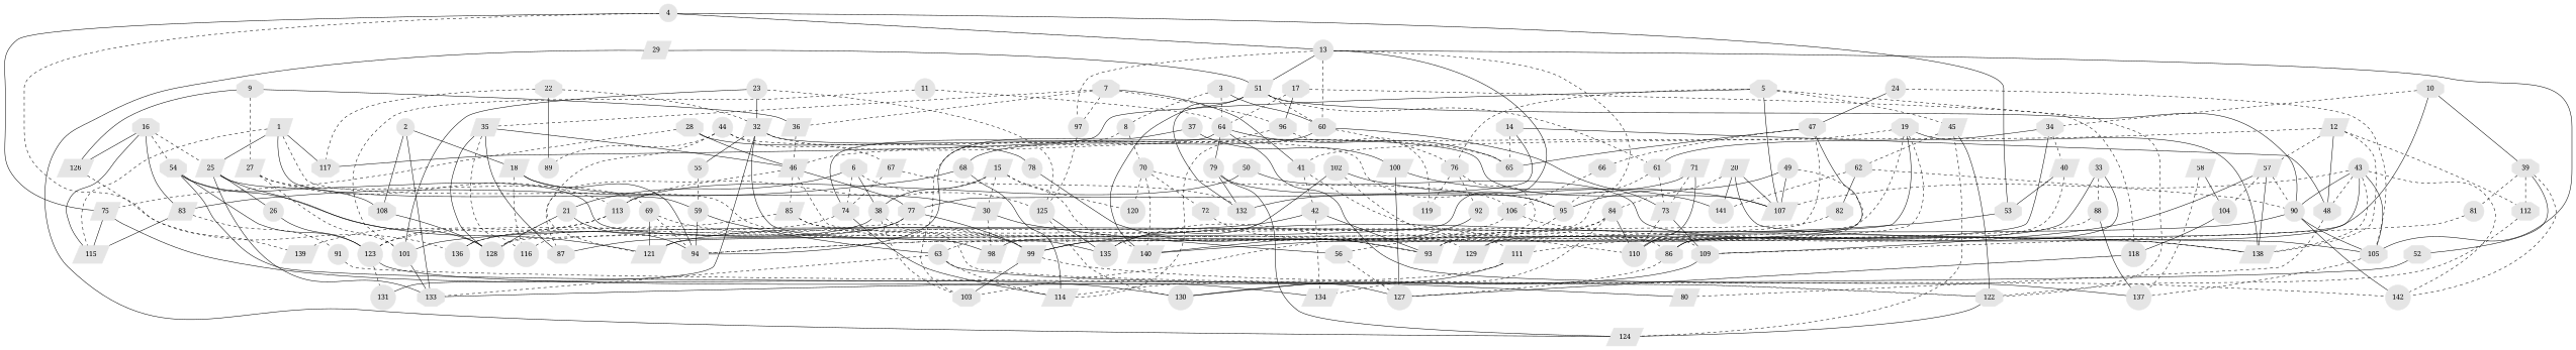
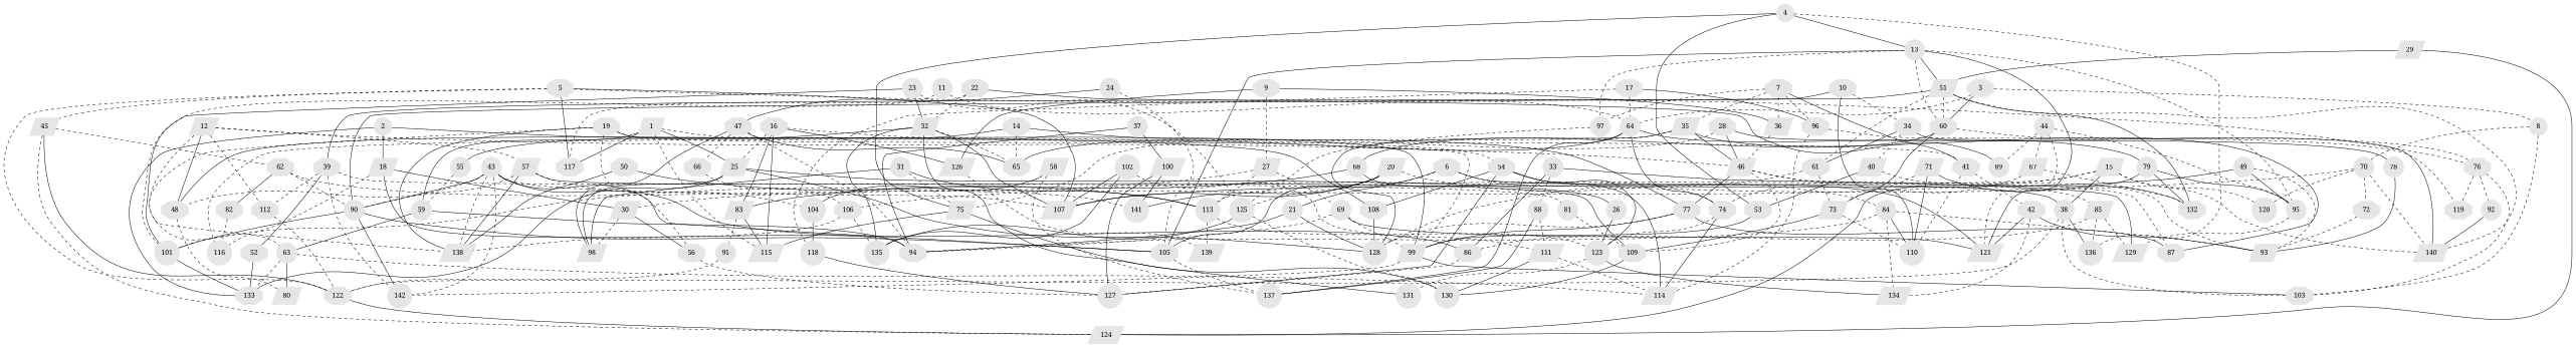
  graph {
    fontname="Noto Serif"
    node [color=gray90 fontname="Noto Serif" shape=circle style=filled]
    edge [fontname="Noto Serif" style=dashed]
    1 [shape=parallelogram]
    25 [shape=parallelogram]
    59
    99 [shape=parallelogram]
    115 [shape=parallelogram]
    117 [shape=octagon]
    133 [shape=octagon]
    128
    26
    98 [shape=parallelogram]
    94 [shape=octagon]
    63
    103 [shape=octagon]
    142
    18 [shape=parallelogram]
    2
    108 [shape=octagon]
    30 [shape=parallelogram]
    116
    3 [shape=octagon]
    8
    60 [shape=octagon]
    64
    70
    76 [shape=octagon]
    68
    73 [shape=parallelogram]
    74 [shape=octagon]
    65 [shape=octagon]
    137
    79
    4
    13
    53 [shape=octagon]
    75 [shape=parallelogram]
    136
    97
    51 [shape=parallelogram]
    95
    105 [shape=octagon]
    121 [shape=parallelogram]
    130
    5 [shape=octagon]
    45 [shape=parallelogram]
    107 [shape=parallelogram]
    122 [shape=octagon]
    124 [shape=parallelogram]
    62 [shape=octagon]
    92
    119 [shape=octagon]
    6 [shape=octagon]
    21
    38
    125
    123
    114 [shape=parallelogram]
    135
    7 [shape=octagon]
    35 [shape=parallelogram]
    36 [shape=parallelogram]
    41 [shape=octagon]
    96 [shape=octagon]
    46 [shape=parallelogram]
    87 [shape=octagon]
    110
    42 [shape=octagon]
    120
    140 [shape=parallelogram]
    72 [shape=octagon]
    106 [shape=octagon]
    9 [shape=octagon]
    27 [shape=parallelogram]
    126 [shape=parallelogram]
    101
    113
    69
    139 [shape=parallelogram]
    10 [shape=octagon]
    34 [shape=octagon]
    39 [shape=octagon]
    40 [shape=parallelogram]
    61 [shape=octagon]
    112 [shape=octagon]
    52 [shape=octagon]
    81
    11
    12 [shape=parallelogram]
    48 [shape=octagon]
    57 [shape=parallelogram]
    138 [shape=parallelogram]
    77 [shape=octagon]
    85 [shape=parallelogram]
    109 [shape=octagon]
    80 [shape=parallelogram]
    90
    104
    132 [shape=octagon]
    129 [shape=parallelogram]
    14 [shape=octagon]
    15 [shape=parallelogram]
    56 [shape=octagon]
    16 [shape=octagon]
    54 [shape=octagon]
    83 [shape=parallelogram]
    127
    91
    17 [shape=octagon]
    118
    19 [shape=octagon]
    20 [shape=parallelogram]
    84
    141
    93 [shape=parallelogram]
    134 [shape=parallelogram]
    22 [shape=octagon]
    32 [shape=parallelogram]
    89
    55
    131
    23
    24
    47 [shape=octagon]
    66 [shape=octagon]
    28 [shape=octagon]
    78
    29 [shape=parallelogram]
+   31
    86 [shape=octagon]
    33
    88
    111 [shape=parallelogram]
    37
    100 [shape=parallelogram]
    43
    44
    67 [shape=parallelogram]
    82 [shape=octagon]
    49
    50 [shape=octagon]
    58 [shape=parallelogram]
    71 [shape=parallelogram]
    102
    1 -- 25 [style=solid]
    1 -- 59 [style=solid]
    1 -- 99
    1 -- 115
    1 -- 117 [style=solid]
    25 -- 133 [style=solid]
    25 -- 128 [style=solid]
    25 -- 26 [style=solid]
    25 -- 98 [style=solid]
    59 -- 94 [style=solid]
    59 -- 63 [style=solid]
    99 -- 103 [style=solid]
    99 -- 142
    26 -- 123 [style=solid]
    63 -- 133
    63 -- 114
    63 -- 80 [style=solid]
    18 -- 94 [style=solid]
    18 -- 30 [style=solid]
    18 -- 116
    2 -- 133 [style=solid]
    2 -- 18 [style=solid]
    2 -- 108 [style=solid]
    108 -- 128 [style=solid]
    30 -- 98
    30 -- 56 [style=solid]
    3 -- 8
    3 -- 60 [style=solid]
    3 -- 64
    8 -- 103
    8 -- 70
    60 -- 76
    60 -- 68 [style=solid]
    60 -- 73 [style=solid]
    64 -- 74 [style=solid]
    64 -- 65 [style=solid]
    64 -- 137 [style=solid]
    64 -- 79 [style=solid]
    70 -- 120
    70 -- 140
    70 -- 72
    70 -- 106
    76 -- 103
    76 -- 92
    76 -- 119
    68 -- 114 [style=solid]
    68 -- 83 [style=solid]
    73 -- 110
    73 -- 109 [style=solid]
    74 -- 123
    74 -- 114 [style=solid]
    79 -- 95 [style=solid]
    79 -- 124 [style=solid]
    79 -- 132 [style=solid]
    4 -- 13 [style=solid]
    4 -- 53 [style=solid]
    4 -- 75 [style=solid]
    4 -- 136
    13 -- 60
    13 -- 97
    13 -- 51 [style=solid]
    13 -- 95
    13 -- 105 [style=solid]
    13 -- 121 [style=solid]
    53 -- 99 [style=solid]
    75 -- 115 [style=solid]
    75 -- 130 [style=solid]
    97 -- 125
    51 -- 60
-   51 -- 140 [style=solid]
+   51 -- 140
    51 -- 61
    51 -- 90 [style=solid]
    51 -- 132 [style=solid]
    95 -- 129
    105 -- 137
    5 -- 117 [style=solid]
    5 -- 76
    5 -- 45
    5 -- 107 [style=solid]
    5 -- 122
    45 -- 122 [style=solid]
    45 -- 124
    45 -- 62
    122 -- 124 [style=solid]
    62 -- 90
    62 -- 141
    62 -- 82 [style=solid]
    92 -- 140 [style=solid]
    6 -- 74
    6 -- 21 [style=solid]
    6 -- 38 [style=solid]
    6 -- 125
    21 -- 128 [style=solid]
    21 -- 94 [style=solid]
    38 -- 103
    38 -- 136 [style=solid]
    38 -- 122
    125 -- 130
    125 -- 135 [style=solid]
    123 -- 134 [style=solid]
    123 -- 131
    7 -- 97
    7 -- 35
    7 -- 36
    7 -- 41 [style=solid]
    7 -- 96
    35 -- 128 [style=solid]
    35 -- 116
    35 -- 46 [style=solid]
    35 -- 87 [style=solid]
    36 -- 46
    41 -- 110
    41 -- 42
    96 -- 119
    96 -- 114
    46 -- 87
    46 -- 77 [style=solid]
    46 -- 85
    46 -- 109
    42 -- 121 [style=solid]
    42 -- 93 [style=solid]
    42 -- 134
    72 -- 93
    106 -- 135
    106 -- 138
    9 -- 36 [style=solid]
    9 -- 27
    9 -- 126 [style=solid]
    27 -- 101
    27 -- 113
    27 -- 69
    126 -- 139
    101 -- 133 [style=solid]
    113 -- 123
    113 -- 139
    69 -- 99
    69 -- 94
    69 -- 121 [style=solid]
    10 -- 110 [style=solid]
    10 -- 34
    10 -- 39 [style=solid]
    34 -- 140 [style=solid]
    34 -- 40
    34 -- 61 [style=solid]
    39 -- 142
    39 -- 112
    39 -- 52 [style=solid]
    39 -- 81
    40 -- 53 [style=solid]
    40 -- 93
    61 -- 128
    61 -- 73
    112 -- 122
    52 -- 133 [style=solid]
    81 -- 109
    11 -- 64
    11 -- 101
    12 -- 46
    12 -- 112
    12 -- 48 [style=solid]
    12 -- 57
    12 -- 138
    48 -- 80
    57 -- 138 [style=solid]
    57 -- 109 [style=solid]
    57 -- 90
    57 -- 104
    77 -- 99 [style=solid]
    77 -- 128
    77 -- 87 [style=solid]
    85 -- 136
    85 -- 129
    85 -- 86
    109 -- 130 [style=solid]
    90 -- 142 [style=solid]
    90 -- 105 [style=solid]
    90 -- 101 [style=solid]
    104 -- 118 [style=solid]
    14 -- 65
    14 -- 48 [style=solid]
    14 -- 77 [style=solid]
    15 -- 30
    15 -- 38 [style=solid]
    15 -- 120
    15 -- 140
    15 -- 113
    56 -- 127
    16 -- 25
    16 -- 115 [style=solid]
    16 -- 126 [style=solid]
    16 -- 54
    16 -- 83 [style=solid]
    54 -- 108 [style=solid]
    54 -- 121 [style=solid]
    54 -- 123 [style=solid]
    54 -- 127 [style=solid]
    83 -- 115 [style=solid]
    83 -- 91
    91 -- 122
    17 -- 64
    17 -- 96 [style=solid]
    17 -- 118
    118 -- 127 [style=solid]
    19 -- 99 [style=solid]
    19 -- 63
    19 -- 41
    19 -- 138 [style=solid]
    19 -- 56
    20 -- 105 [style=solid]
    20 -- 107 [style=solid]
    20 -- 84
    20 -- 141 [style=solid]
    84 -- 94
    84 -- 110 [style=solid]
    84 -- 93
    84 -- 134
    22 -- 117
    22 -- 32
    22 -- 89 [style=solid]
    32 -- 65
    32 -- 107 [style=solid]
    32 -- 135 [style=solid]
    32 -- 55 [style=solid]
    32 -- 131 [style=solid]
    55 -- 59
    23 -- 125
    23 -- 101 [style=solid]
    23 -- 32 [style=solid]
    24 -- 105
    24 -- 47 [style=solid]
    47 -- 98 [style=solid]
    47 -- 94
    47 -- 65 [style=solid]
    47 -- 66
    66 -- 106
    28 -- 75
    28 -- 46 [style=solid]
    28 -- 78 [style=solid]
    78 -- 93 [style=solid]
    29 -- 51 [style=solid]
    29 -- 124 [style=solid]
+   31 -- 98 [style=solid]
+   31 -- 75
+   31 -- 113 [style=solid]
    86 -- 127
    33 -- 129 [style=solid]
    33 -- 86 [style=solid]
    33 -- 88
    88 -- 137 [style=solid]
    88 -- 111
    111 -- 130 [style=solid]
    111 -- 114
    37 -- 94 [style=solid]
    37 -- 100 [style=solid]
    100 -- 127 [style=solid]
    100 -- 141 [style=solid]
    43 -- 142
    43 -- 105 [style=solid]
    43 -- 107
    43 -- 48
    43 -- 138
    43 -- 90 [style=solid]
    43 -- 86 [style=solid]
    44 -- 95
    44 -- 121
    44 -- 89
    44 -- 67
    67 -- 74
    67 -- 132
    82 -- 116
    49 -- 95 [style=solid]
    49 -- 107 [style=solid]
    49 -- 93
    50 -- 113 [style=solid]
    50 -- 138 [style=solid]
    58 -- 137
    58 -- 104 [style=solid]
    71 -- 73
    71 -- 110 [style=solid]
    71 -- 132 [style=solid]
    102 -- 107 [style=solid]
    102 -- 135 [style=solid]
    102 -- 111
  }
